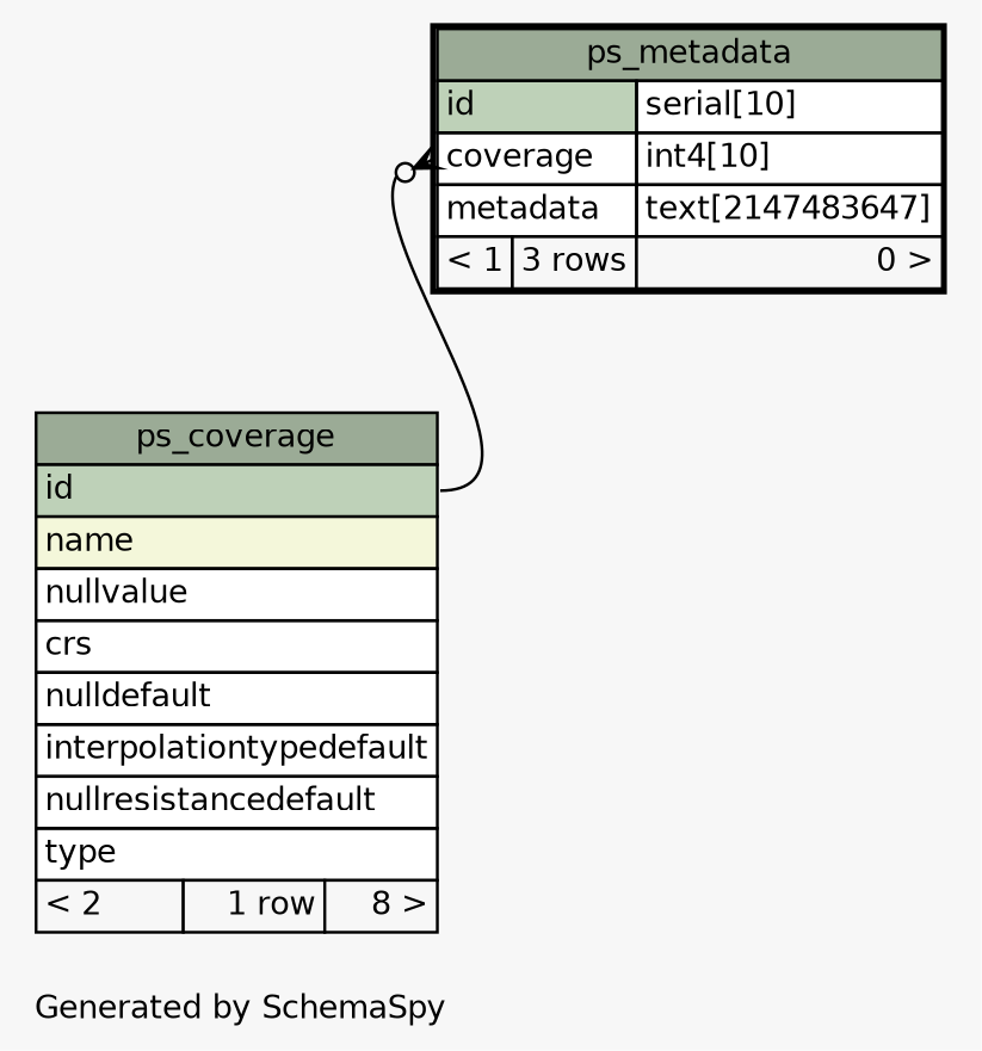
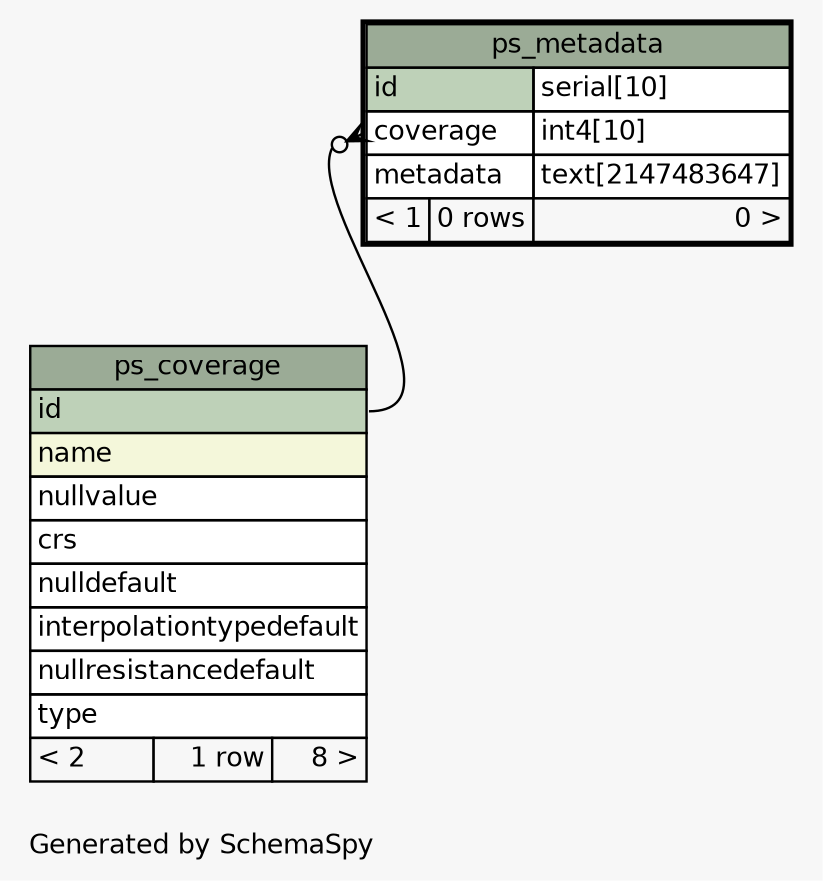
  digraph {
    bgcolor="#f7f7f7"
    fontname=Helvetica
    fontsize=11
    label="\nGenerated by SchemaSpy"
    labeljust=l
    nodesep=0.18
    rankdir=TB
    ranksep=0.46
    node [fontname=Helvetica fontsize=11 shape=plaintext]
-   n1 [label=<     <TABLE BORDER="2" CELLBORDER="1" CELLSPACING="0" BGCOLOR="#ffffff">       <TR><TD COLSPAN="3" BGCOLOR="#9bab96" ALIGN="CENTER">ps_metadata</TD></TR>       <TR><TD PORT="id" COLSPAN="2" BGCOLOR="#bed1b8" ALIGN="LEFT">id</TD><TD PORT="id.type" ALIGN="LEFT">serial[10]</TD></TR>       <TR><TD PORT="coverage" COLSPAN="2" ALIGN="LEFT">coverage</TD><TD PORT="coverage.type" ALIGN="LEFT">int4[10]</TD></TR>       <TR><TD PORT="metadata" COLSPAN="2" ALIGN="LEFT">metadata</TD><TD PORT="metadata.type" ALIGN="LEFT">text[2147483647]</TD></TR>       <TR><TD ALIGN="LEFT" BGCOLOR="#f7f7f7">&lt; 1</TD><TD ALIGN="RIGHT" BGCOLOR="#f7f7f7">3 rows</TD><TD ALIGN="RIGHT" BGCOLOR="#f7f7f7">0 &gt;</TD></TR>     </TABLE>>]
+   n1 [label=<     <TABLE BORDER="2" CELLBORDER="1" CELLSPACING="0" BGCOLOR="#ffffff">       <TR><TD COLSPAN="3" BGCOLOR="#9bab96" ALIGN="CENTER">ps_metadata</TD></TR>       <TR><TD PORT="id" COLSPAN="2" BGCOLOR="#bed1b8" ALIGN="LEFT">id</TD><TD PORT="id.type" ALIGN="LEFT">serial[10]</TD></TR>       <TR><TD PORT="coverage" COLSPAN="2" ALIGN="LEFT">coverage</TD><TD PORT="coverage.type" ALIGN="LEFT">int4[10]</TD></TR>       <TR><TD PORT="metadata" COLSPAN="2" ALIGN="LEFT">metadata</TD><TD PORT="metadata.type" ALIGN="LEFT">text[2147483647]</TD></TR>       <TR><TD ALIGN="LEFT" BGCOLOR="#f7f7f7">&lt; 1</TD><TD ALIGN="RIGHT" BGCOLOR="#f7f7f7">0 rows</TD><TD ALIGN="RIGHT" BGCOLOR="#f7f7f7">0 &gt;</TD></TR>     </TABLE>>]
    n2 [label=<     <TABLE BORDER="0" CELLBORDER="1" CELLSPACING="0" BGCOLOR="#ffffff">       <TR><TD COLSPAN="3" BGCOLOR="#9bab96" ALIGN="CENTER">ps_coverage</TD></TR>       <TR><TD PORT="id" COLSPAN="3" BGCOLOR="#bed1b8" ALIGN="LEFT">id</TD></TR>       <TR><TD PORT="name" COLSPAN="3" BGCOLOR="#f4f7da" ALIGN="LEFT">name</TD></TR>       <TR><TD PORT="nullvalue" COLSPAN="3" ALIGN="LEFT">nullvalue</TD></TR>       <TR><TD PORT="crs" COLSPAN="3" ALIGN="LEFT">crs</TD></TR>       <TR><TD PORT="nulldefault" COLSPAN="3" ALIGN="LEFT">nulldefault</TD></TR>       <TR><TD PORT="interpolationtypedefault" COLSPAN="3" ALIGN="LEFT">interpolationtypedefault</TD></TR>       <TR><TD PORT="nullresistancedefault" COLSPAN="3" ALIGN="LEFT">nullresistancedefault</TD></TR>       <TR><TD PORT="type" COLSPAN="3" ALIGN="LEFT">type</TD></TR>       <TR><TD ALIGN="LEFT" BGCOLOR="#f7f7f7">&lt; 2</TD><TD ALIGN="RIGHT" BGCOLOR="#f7f7f7">1 row</TD><TD ALIGN="RIGHT" BGCOLOR="#f7f7f7">8 &gt;</TD></TR>     </TABLE>>]
    n1 -> n2 [arrowhead=none arrowsize=0.8 arrowtail=crowodot dir=back headport="id:e" tailport="coverage:w"]
  }
